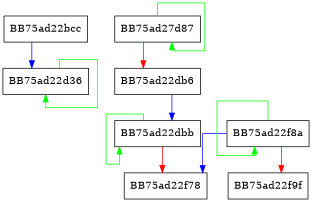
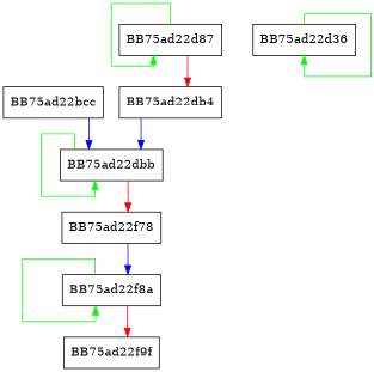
  digraph {
    splines=ortho
    node [shape=box]
    edge [color=green]
    BB75ad22bcc
    BB75ad22d36
-   BB75ad22d87 [label=BB75ad27d87]
-   BB75ad22db4 [label=BB75ad22db6]
+   BB75ad22d87
+   BB75ad22db4
    BB75ad22dbb
    BB75ad22f78
    BB75ad22f8a
    BB75ad22f9f
-   BB75ad22bcc -> BB75ad22d36 [color=blue]
+   BB75ad22bcc -> BB75ad22dbb [color=blue]
    BB75ad22d36 -> BB75ad22d36
    BB75ad22d87 -> BB75ad22d87
    BB75ad22d87 -> BB75ad22db4 [color=red]
    BB75ad22db4 -> BB75ad22dbb [color=blue]
    BB75ad22dbb -> BB75ad22dbb
    BB75ad22dbb -> BB75ad22f78 [color=red]
-   BB75ad22f8a -> BB75ad22f78 [color=blue]
+   BB75ad22f78 -> BB75ad22f8a [color=blue]
    BB75ad22f8a -> BB75ad22f8a
    BB75ad22f8a -> BB75ad22f9f [color=red]
  }
